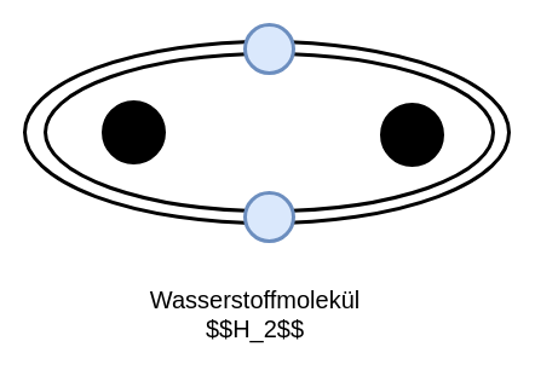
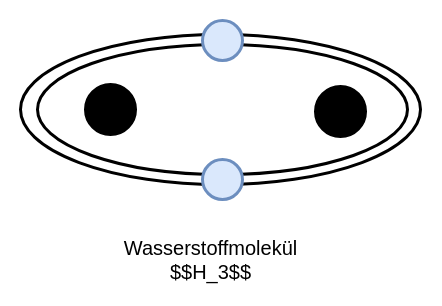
  <mxCell id="0" />
  <mxCell id="1" parent="0" />
  <mxCell id="2" value="" style="ellipse;whiteSpace=wrap;html=1;fontSize=20;strokeWidth=3;fillColor=none;" vertex="1" parent="1"><mxGeometry x="37" y="44" width="370" height="130" as="geometry" /></mxCell>
  <mxCell id="3" value="" style="ellipse;whiteSpace=wrap;html=1;fontSize=20;strokeWidth=3;fillColor=none;" vertex="1" parent="1"><mxGeometry x="20" y="34" width="400" height="150" as="geometry" /></mxCell>
  <mxCell id="4" value="" style="ellipse;whiteSpace=wrap;html=1;aspect=fixed;strokeWidth=3;fillColor=#000000;" vertex="1" parent="1"><mxGeometry x="85" y="84" width="50" height="50" as="geometry" /></mxCell>
  <mxCell id="5" value="" style="ellipse;whiteSpace=wrap;html=1;aspect=fixed;strokeWidth=3;fillColor=#dae8fc;strokeColor=#6c8ebf;" vertex="1" parent="1"><mxGeometry x="202" y="20" width="40" height="40" as="geometry" /></mxCell>
  <mxCell id="6" value="" style="ellipse;whiteSpace=wrap;html=1;aspect=fixed;strokeWidth=3;fillColor=#000000;" vertex="1" parent="1"><mxGeometry x="315" y="86" width="50" height="50" as="geometry" /></mxCell>
  <mxCell id="7" value="" style="ellipse;whiteSpace=wrap;html=1;aspect=fixed;strokeWidth=3;fillColor=#dae8fc;strokeColor=#6c8ebf;" vertex="1" parent="1"><mxGeometry x="202" y="159" width="40" height="40" as="geometry" /></mxCell>
- <mxCell id="8" value="Wasserstoffmolekül&lt;br style=&quot;font-size: 20px&quot;&gt;$$H_2$$" style="text;html=1;resizable=0;autosize=1;align=center;verticalAlign=middle;points=[];fillColor=none;strokeColor=none;rounded=0;fontSize=20;" vertex="1" parent="1"><mxGeometry x="115" y="234" width="190" height="50" as="geometry" /></mxCell>
+ <mxCell id="8" value="Wasserstoffmolekül&lt;br style=&quot;font-size: 20px&quot;&gt;$$H_3$$" style="text;html=1;resizable=0;autosize=1;align=center;verticalAlign=middle;points=[];fillColor=none;strokeColor=none;rounded=0;fontSize=20;" vertex="1" parent="1"><mxGeometry x="115" y="234" width="190" height="50" as="geometry" /></mxCell>
